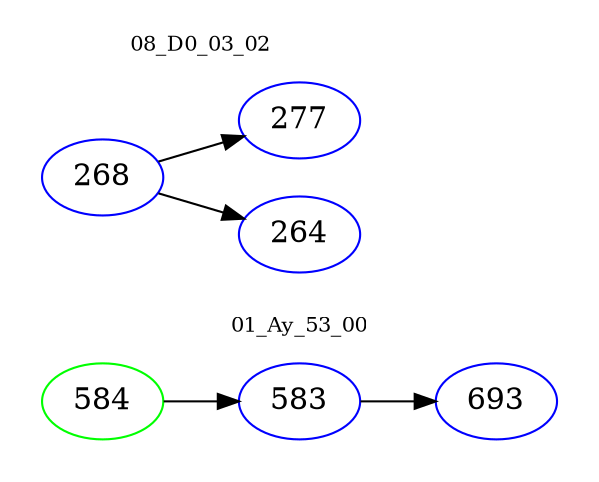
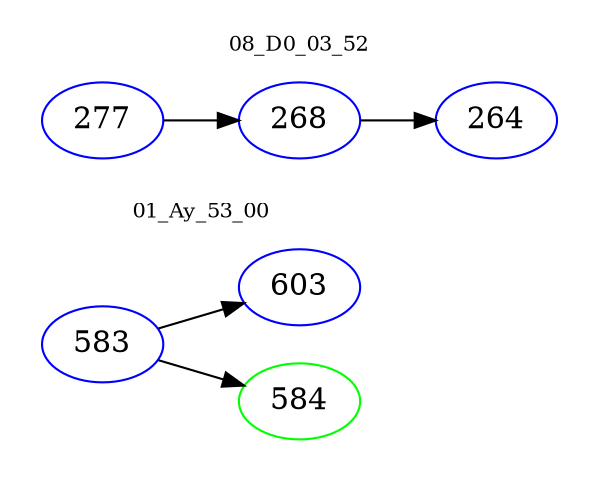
  digraph {
    rankdir=LR
    node [color=blue]
    edge [color=black]
    n1 [label=583]
    n2 [color=green label=584]
-   n3 [label=693]
+   n3 [label=603]
    n4 [label=268]
    n5 [label=264]
    n6 [label=277]
    subgraph cluster_1 {
      color=white
      fontsize=10
      label="01_Ay_53_00"
      n1
      n2
      n3
    }
    subgraph cluster_2 {
      color=white
      fontsize=10
-     label="08_D0_03_02"
+     label="08_D0_03_52"
      n4
      n5
      n6
    }
-   n2 -> n1
+   n1 -> n2
    n1 -> n3
    n4 -> n5
-   n4 -> n6
+   n6 -> n4
  }
